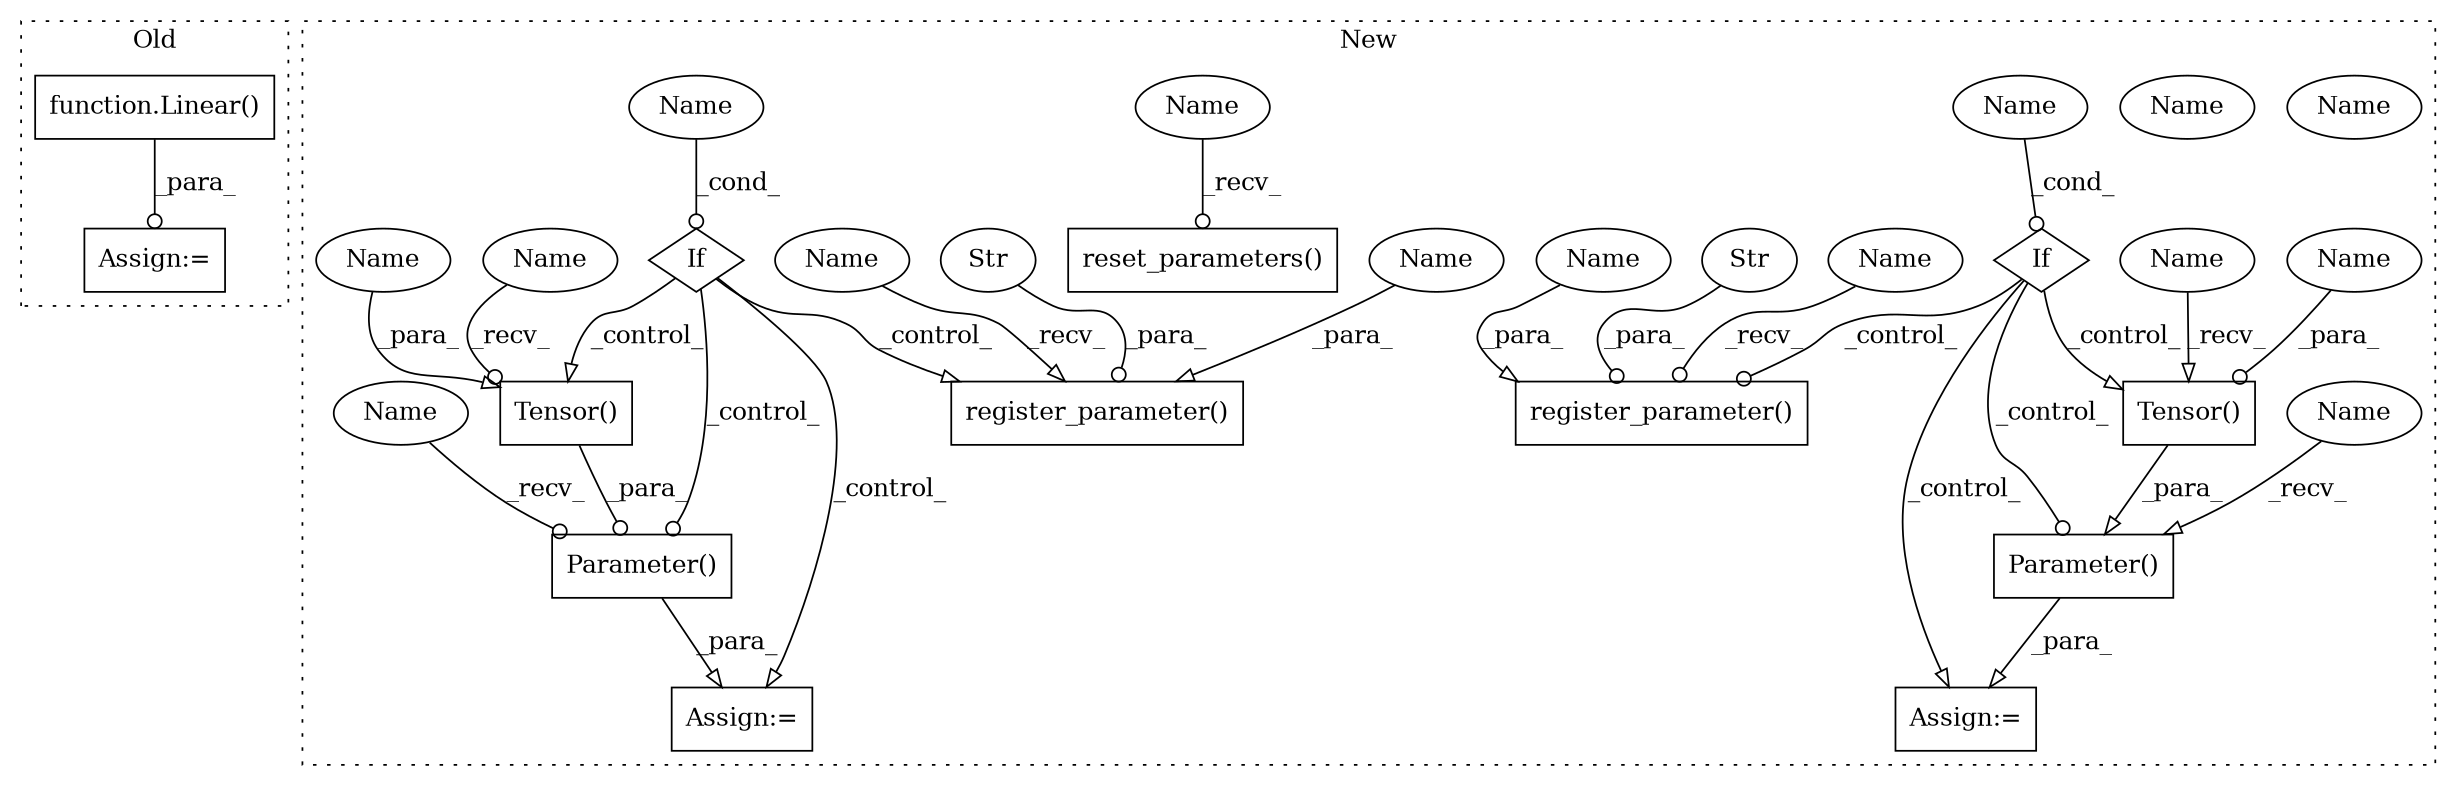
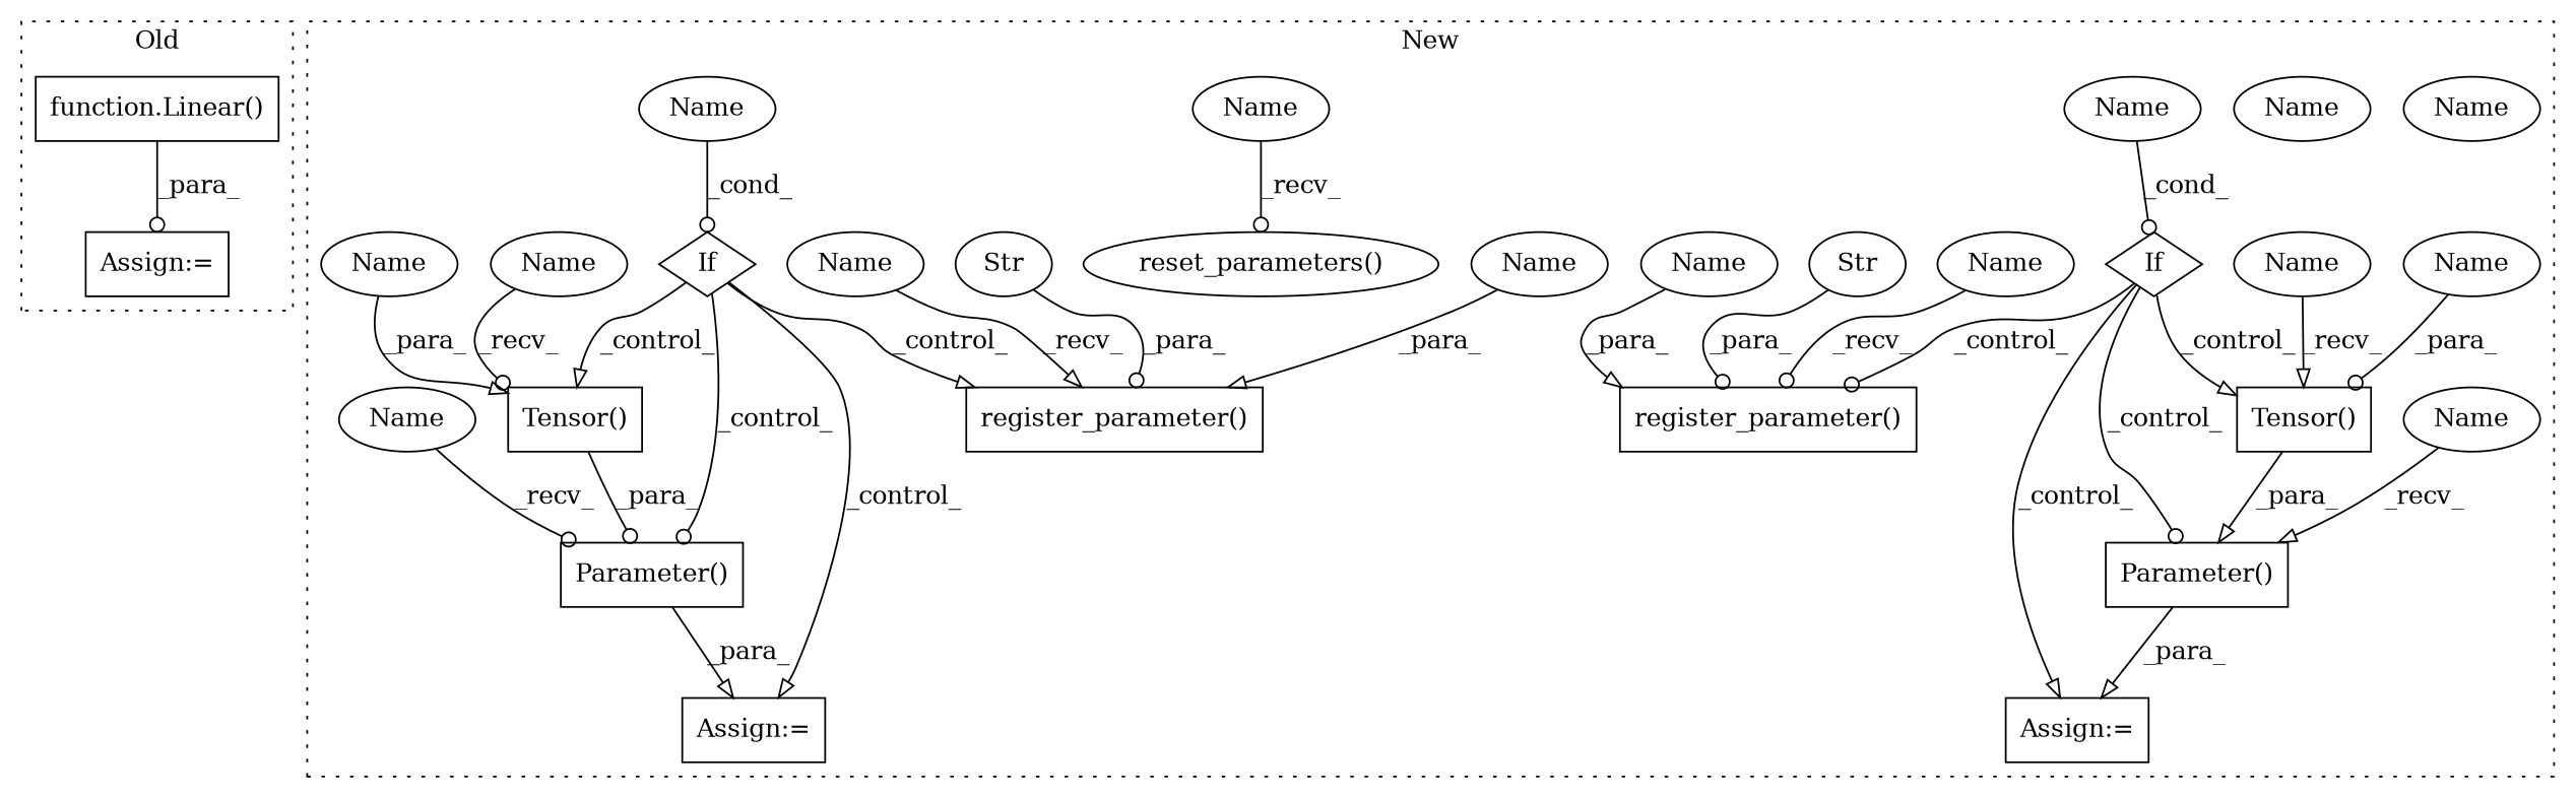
  digraph {
    node [a=87 l=4 s=3966 shape=ellipse]
    edge [arrowhead=odot]
    n1 [a=75 l="7,27" label="function.Linear()" s="3723,3749" shape=box]
    n2 [a=68 l=3 label="Assign:=" s=3720 shape=box]
    n3 [a=75 l="24,1" label="register_parameter()" s="3766,3804" shape=box]
    n4 [a=96 l="3,15" label=If s="3652,3661" shape=diamond]
    n5 [a=75 l="13,1" label="Parameter()" s="3690,3736" shape=box]
    n6 [a=66 l=8 label=Str s=3790]
-   n7 [a=75 l=23 label="reset_parameters()" shape=box]
+   n7 [a=75 l=23 label="reset_parameters()"]
    n8 [l=6 label=Name s=3655]
    n9 [a=68 l=3 label="Assign:=" s=3687 shape=box]
    n10 [a=75 l="13,1" label="Tensor()" s="3703,3735" shape=box]
    n11 [a=75 l="13,1" label="Tensor()" s="3864,3886" shape=box]
    n12 [a=75 l="13,1" label="Parameter()" s="3851,3887" shape=box]
    n13 [a=68 l=3 label="Assign:=" s=3848 shape=box]
    n14 [a=96 l="3,15" label=If s="3817,3824" shape=diamond]
    n15 [a=75 l="24,1" label="register_parameter()" s="3917,3953" shape=box]
    n16 [a=66 l=6 label=Str s=3941]
    n17 [label=Name s=3820]
    n18 [l=6 label=Name s=3655]
    n19 [l=9 label=Name s=3877]
    n20 [l=9 label=Name s=3726]
    n21 [label=Name s=3766]
    n22 [label=Name s=3917]
    n23 [label=Name]
    n24 [label=Name s=3800]
    n25 [label=Name s=3949]
    n26 [label=Name s=3820]
    n27 [l=2 label=Name s=3851]
    n28 [l=2 label=Name s=3690]
    n29 [l=5 label=Name s=3703]
    n30 [l=5 label=Name s=3864]
    subgraph cluster_1 {
      label=Old
      style=dotted
      n1
      n2
    }
    subgraph cluster_2 {
      label=New
      style=dotted
      n3
      n4
      n5
      n6
      n7
      n8
      n9
      n10
      n11
      n12
      n13
      n14
      n15
      n16
      n17
      n18
      n19
      n20
      n21
      n22
      n23
      n24
      n25
      n26
      n27
      n28
      n29
      n30
    }
    n1 -> n2 [label=_para_]
    n4 -> n3 [label=_control_]
    n4 -> n5 [label=_control_]
    n4 -> n9 [label=_control_ arrowhead=onormal]
    n4 -> n10 [label=_control_ arrowhead=onormal]
    n5 -> n9 [label=_para_ arrowhead=onormal]
    n6 -> n3 [label=_para_]
    n10 -> n5 [label=_para_ arrowhead=onormal]
    n11 -> n12 [label=_para_]
    n12 -> n13 [label=_para_ arrowhead=onormal]
    n14 -> n11 [label=_control_ arrowhead=onormal]
    n14 -> n12 [label=_control_]
    n14 -> n13 [label=_control_ arrowhead=onormal]
    n14 -> n15 [label=_control_ arrowhead=onormal]
    n16 -> n15 [label=_para_]
    n18 -> n4 [label=_cond_]
    n19 -> n11 [label=_para_ arrowhead=onormal]
    n20 -> n10 [label=_para_]
    n21 -> n3 [label=_recv_]
    n22 -> n15 [label=_recv_ arrowhead=onormal]
    n23 -> n7 [label=_recv_]
    n24 -> n3 [label=_para_ arrowhead=onormal]
    n25 -> n15 [label=_para_ arrowhead=onormal]
    n26 -> n14 [label=_cond_]
    n27 -> n12 [label=_recv_]
    n28 -> n5 [label=_recv_ arrowhead=onormal]
    n29 -> n10 [label=_recv_ arrowhead=onormal]
    n30 -> n11 [label=_recv_]
  }
